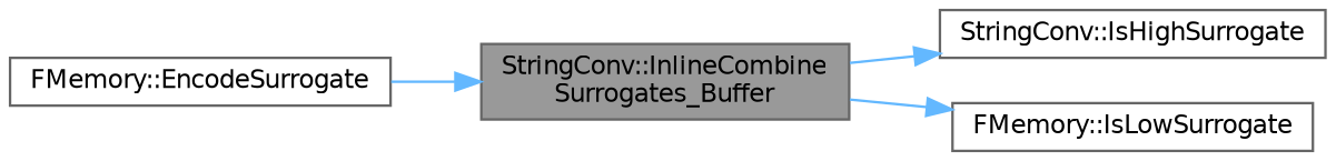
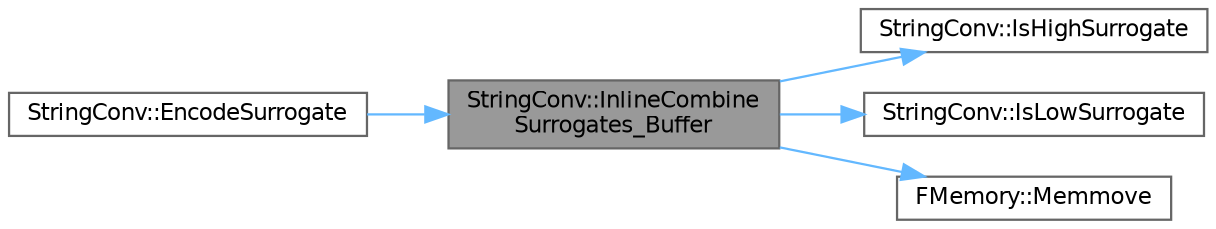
  digraph {
    rankdir=LR
    node [color=grey40 fillcolor=white fontname=Helvetica fontsize=10 shape=box style=filled]
    edge [color=steelblue1 fontname=Helvetica fontsize=10 labelfontname=Helvetica labelfontsize=10 style=solid]
    n1 [color=gray40 fillcolor=grey60 fontcolor=black height=0.2 label="StringConv::InlineCombine\lSurrogates_Buffer" width=0.4]
    n2 [height=0.2 label="StringConv::IsHighSurrogate" width=0.4]
-   n3 [height=0.2 label="FMemory::IsLowSurrogate" width=0.4]
-   n5 [height=0.2 label="FMemory::EncodeSurrogate" width=0.4]
+   n3 [height=0.2 label="StringConv::IsLowSurrogate" width=0.4]
+   n4 [height=0.2 label="FMemory::Memmove" width=0.4]
+   n5 [height=0.2 label="StringConv::EncodeSurrogate" width=0.4]
    n1 -> n2
    n1 -> n3
+   n1 -> n4
    n5 -> n1
  }
